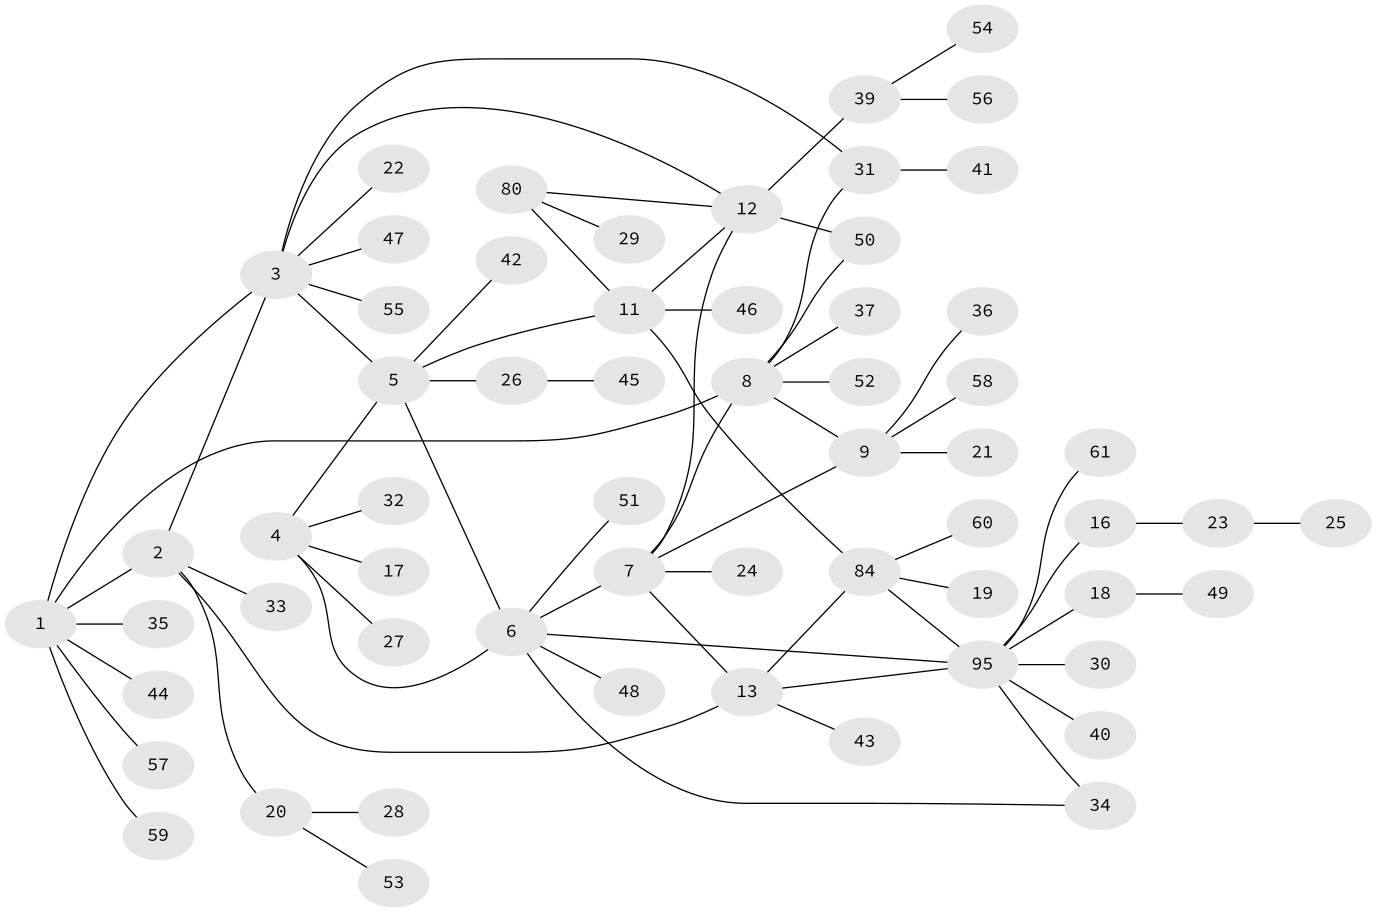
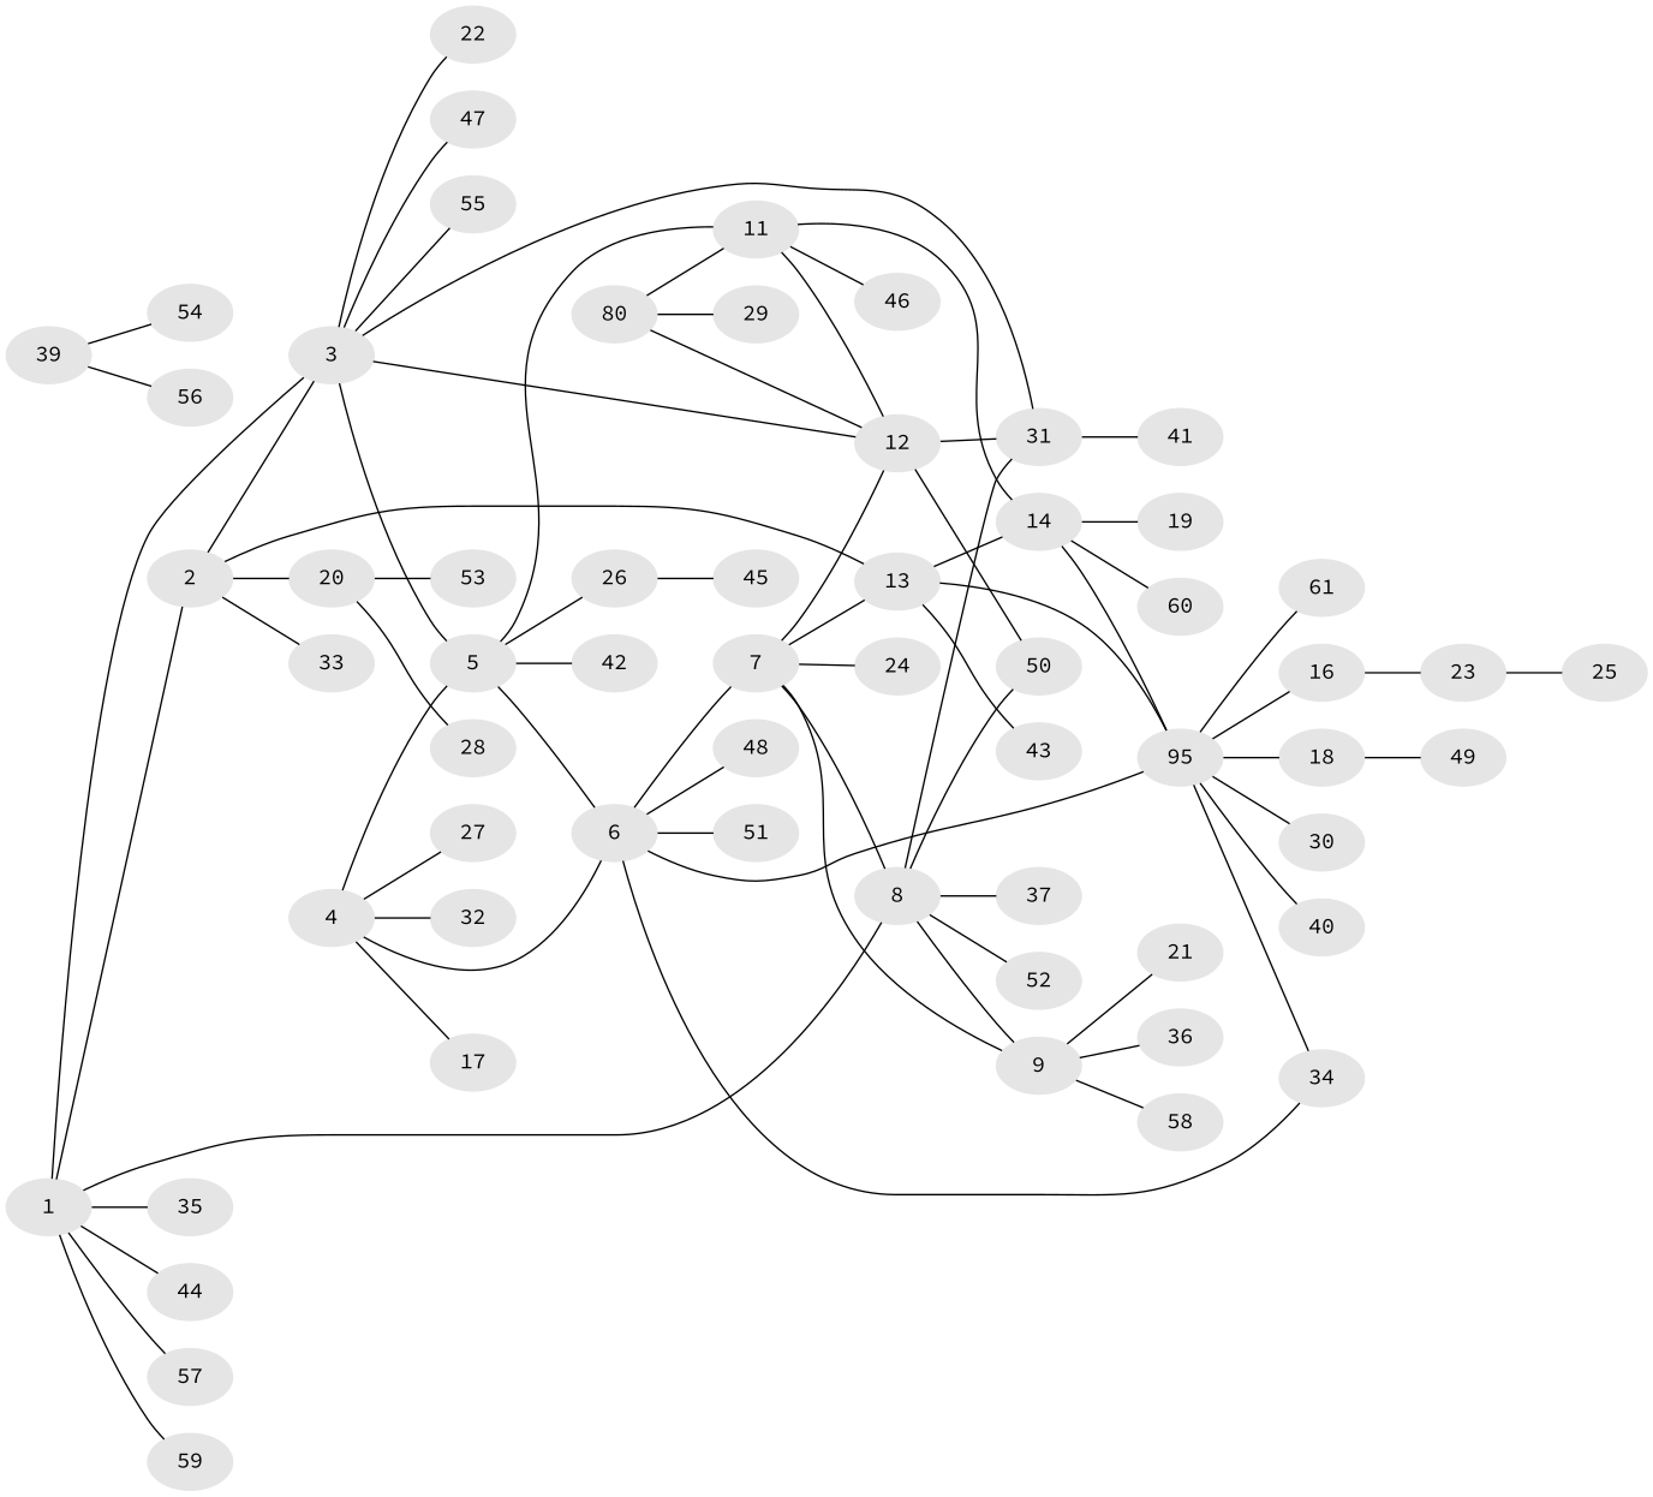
  graph {
    fontname="Source Code Pro"
    rankdir=LR
    node [color=gray90 fontname="Source Code Pro" style=filled]
    edge [fontname="Source Code Pro"]
    1
    2
    3
    8
    35
    44
    57
    59
    13
    20
    33
    5
    12
    22
    31
    47
    55
    9
    37
    52
    50
    n22 [label=95]
-   14 [label=84]
+   14
    43
    28
    53
    6
    11
    26
    42
    39
    41
    4
    17
    27
    32
    7
    34
    48
    51
    46
    45
    24
    16
    18
    30
    40
    61
    21
    36
    58
    n52 [label=80]
    29
    19
    60
    54
    56
    23
    49
    25
    1 -- 2
    1 -- 3
    1 -- 8
    1 -- 35
    1 -- 44
    1 -- 57
    1 -- 59
    2 -- 3
    2 -- 13
    2 -- 20
    2 -- 33
    3 -- 5
    3 -- 12
    3 -- 22
    3 -- 31
    3 -- 47
    3 -- 55
    8 -- 31
    8 -- 9
    8 -- 37
    8 -- 52
    8 -- 50
    13 -- n22
    13 -- 14
    13 -- 43
    20 -- 28
    20 -- 53
    5 -- 6
    5 -- 11
    5 -- 26
    5 -- 42
    12 -- 50
-   12 -- 39
+   12 -- 31
    31 -- 41
    9 -- 21
    9 -- 36
    9 -- 58
    n22 -- 34
    n22 -- 16
    n22 -- 18
    n22 -- 30
    n22 -- 40
    n22 -- 61
    14 -- n22
    14 -- 19
    14 -- 60
    6 -- n22
    6 -- 7
    6 -- 34
    6 -- 48
    6 -- 51
    11 -- 12
    11 -- 14
    11 -- 46
    26 -- 45
    39 -- 54
    39 -- 56
    4 -- 5
    4 -- 6
    4 -- 17
    4 -- 27
    4 -- 32
    7 -- 8
    7 -- 13
    7 -- 12
    7 -- 9
    7 -- 24
    16 -- 23
    18 -- 49
    n52 -- 12
    n52 -- 11
    n52 -- 29
    23 -- 25
  }
